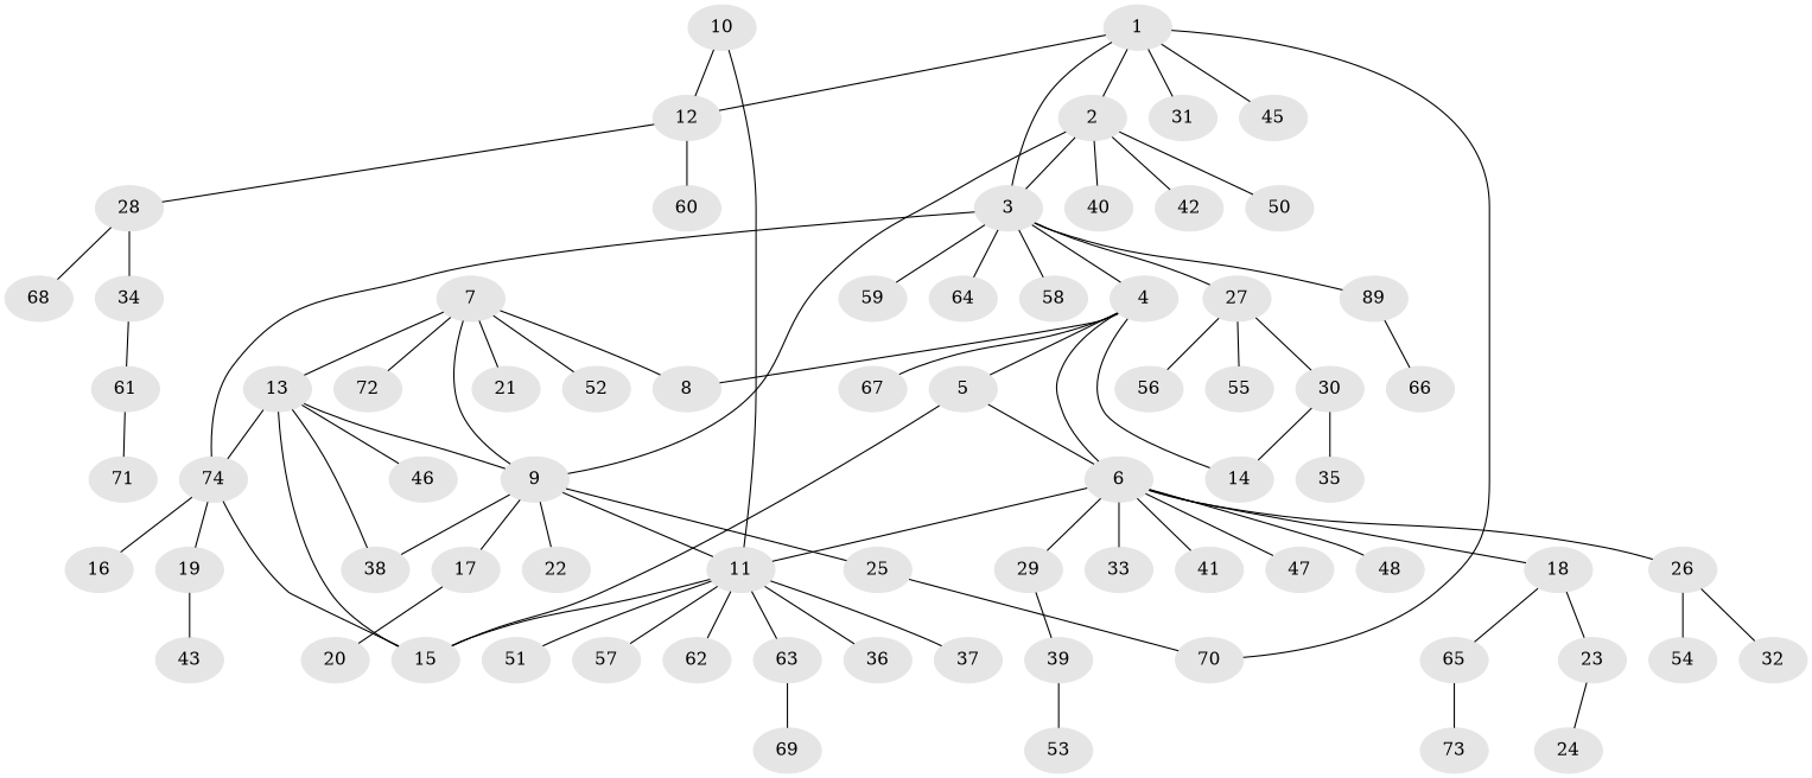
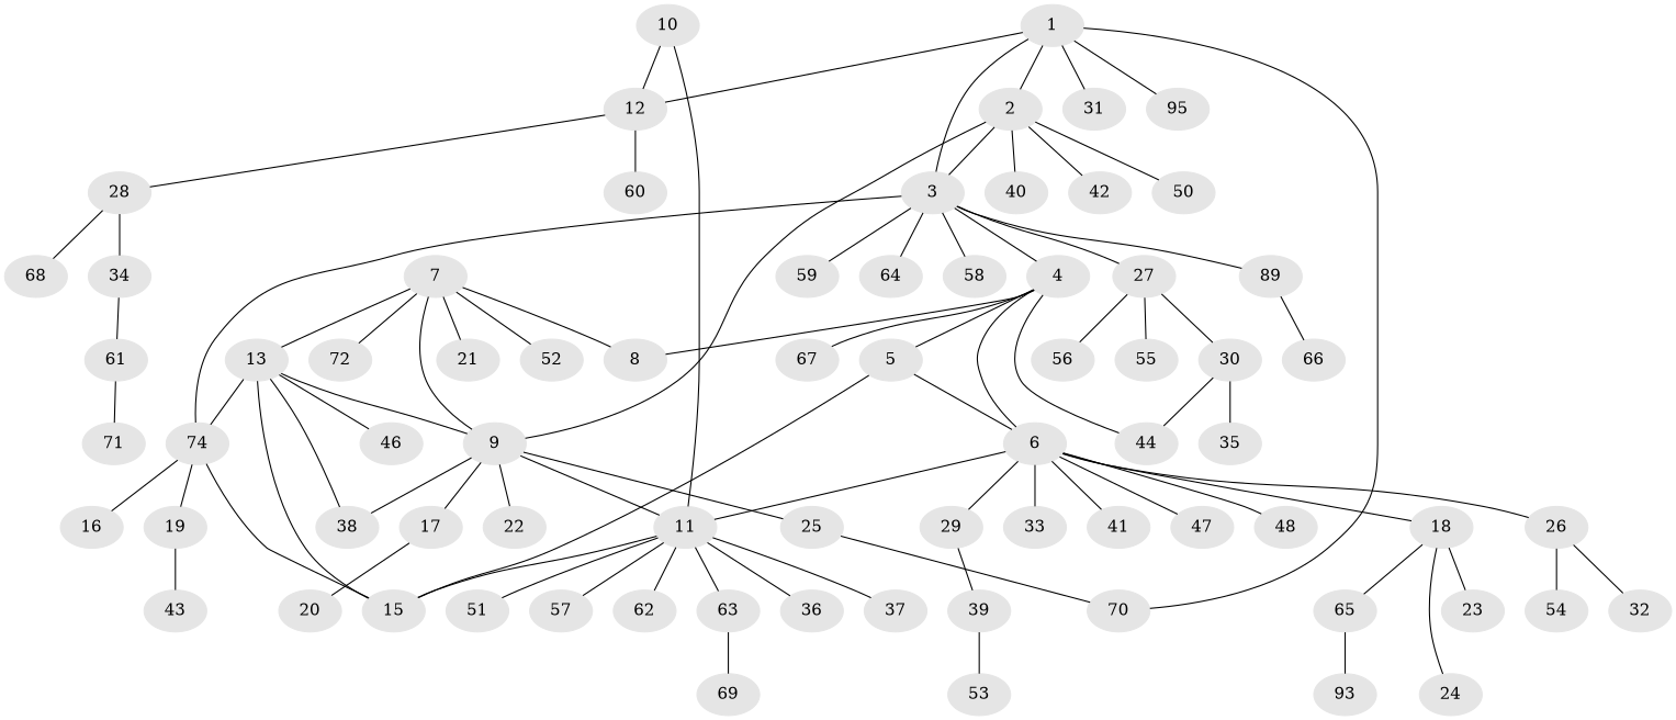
  graph {
    node [color=gray90 style=filled]
    1
    2
    3
    12
    31
-   45
+   45 [label=95]
    70
    9
    40
    42
    50
    4
    n13 [label=74]
    27
    n15 [label=89]
    58
    59
    64
    28
    60
    11
    17
    22
    25
    38
    5
    6
    8
-   44 [label=14]
+   44
    67
    15
    16
    19
    30
    55
    56
    66
    18
    26
    29
    33
    41
    47
    48
    36
    37
    51
    57
    62
    63
    23
    65
    32
    54
    39
    7
    13
    21
    52
    72
    46
    20
    10
    69
    34
    68
    43
    24
-   73
+   73 [label=93]
    35
    61
    53
    71
    1 -- 2
    1 -- 3
    1 -- 12
    1 -- 31
    1 -- 45
    1 -- 70
    2 -- 3
    2 -- 9
    2 -- 40
    2 -- 42
    2 -- 50
    3 -- 4
    3 -- n13
    3 -- 27
    3 -- n15
    3 -- 58
    3 -- 59
    3 -- 64
    12 -- 28
    12 -- 60
    9 -- 11
    9 -- 17
    9 -- 22
    9 -- 25
    9 -- 38
    4 -- 5
    4 -- 6
    4 -- 8
    4 -- 44
    4 -- 67
    n13 -- 15
    n13 -- 16
    n13 -- 19
    27 -- 30
    27 -- 55
    27 -- 56
    n15 -- 66
    28 -- 34
    28 -- 68
    11 -- 15
    11 -- 36
    11 -- 37
    11 -- 51
    11 -- 57
    11 -- 62
    11 -- 63
    17 -- 20
    25 -- 70
    5 -- 6
    5 -- 15
    6 -- 11
    6 -- 18
    6 -- 26
    6 -- 29
    6 -- 33
    6 -- 41
    6 -- 47
    6 -- 48
    19 -- 43
    30 -- 44
    30 -- 35
    18 -- 23
    18 -- 65
    26 -- 32
    26 -- 54
    29 -- 39
    63 -- 69
-   23 -- 24
+   18 -- 24
    65 -- 73
    39 -- 53
    7 -- 9
    7 -- 8
    7 -- 13
    7 -- 21
    7 -- 52
    7 -- 72
    13 -- 9
    13 -- n13
    13 -- 38
    13 -- 15
    13 -- 46
    10 -- 12
    10 -- 11
    34 -- 61
    61 -- 71
  }
